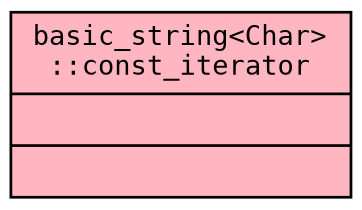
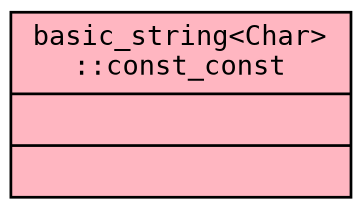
  digraph {
    fontname="DejaVu Sans Mono"
-   n1 [color=black fillcolor=lightpink fontcolor=black fontname="DejaVu Sans Mono" fontsize=10 height=0.2 label="{basic_string\<Char\>\l::const_iterator\n||}" shape=record style=filled width=0.4]
+   n1 [color=black fillcolor=lightpink fontcolor=black fontname="DejaVu Sans Mono" fontsize=10 height=0.2 label="{basic_string\<Char\>\l::const_const\n||}" shape=record style=filled width=0.4]
  }
